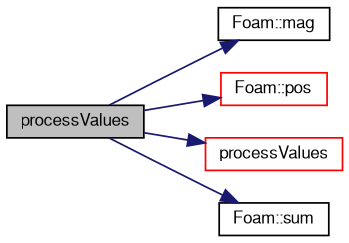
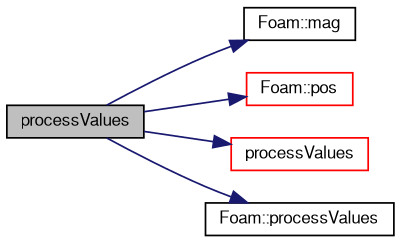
  digraph {
    rankdir=LR
    node [color=black fontname=FreeSans fontsize=10 shape=record]
    edge [color=midnightblue fontname=FreeSans fontsize=10 labelfontname=FreeSans labelfontsize=10 style=solid]
    n1 [fillcolor=grey75 fontcolor=black height=0.2 label=processValues style=filled width=0.4]
    n2 [height=0.2 label="Foam::mag" width=0.4]
    n3 [color=red height=0.2 label="Foam::pos" width=0.4]
    n4 [color=red height=0.2 label=processValues width=0.4]
-   n5 [height=0.2 label="Foam::sum" width=0.4]
+   n5 [height=0.2 label="Foam::processValues" width=0.4]
    n1 -> n2
    n1 -> n3
    n1 -> n4
    n1 -> n5
  }
